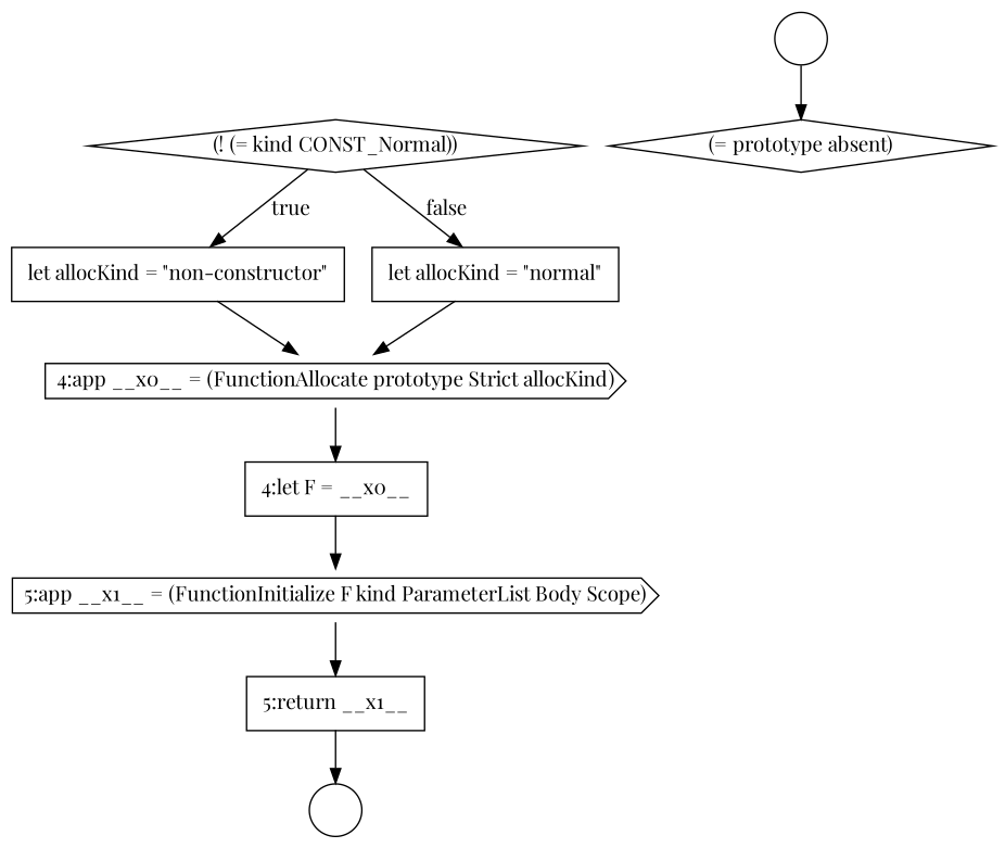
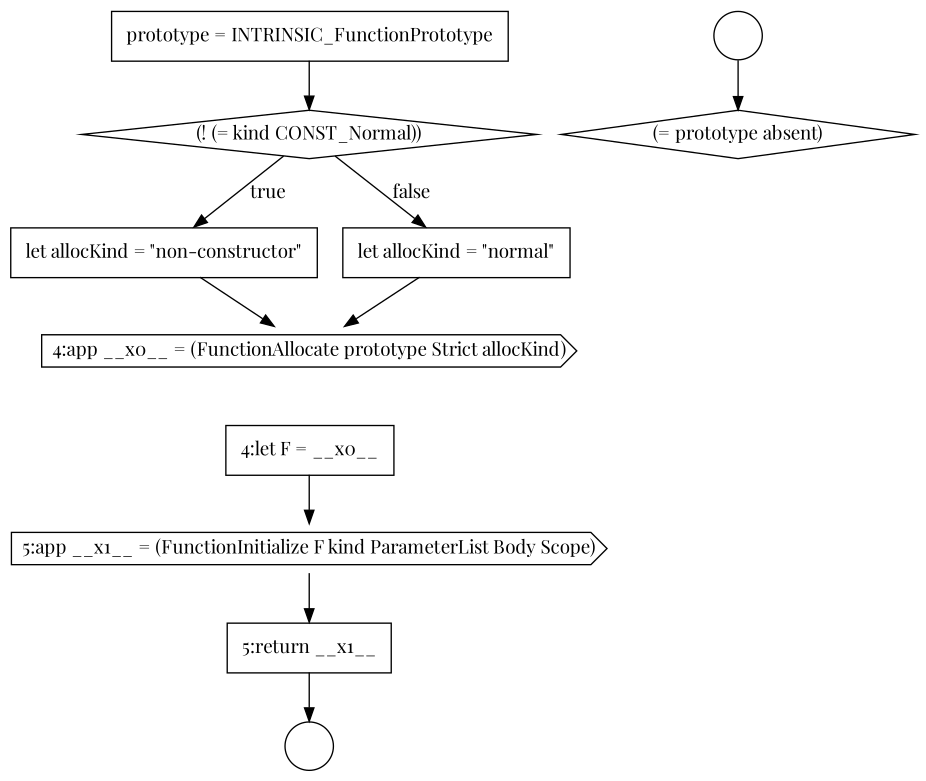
  digraph {
    fontname="Playfair Display"
    node [color=black fillcolor=white fontname="Playfair Display" shape=none style=filled]
    edge [color=black fontname="Playfair Display"]
+   n1 [label=<<font color="black">     <table border="0" cellborder="1" cellspacing="0" cellpadding="10">       <tr><td align="left">prototype = INTRINSIC_FunctionPrototype</td></tr>     </table>   </font>> margin=0]
    n2 [label=<<font color="black">(! (= kind CONST_Normal))</font>> shape=diamond]
    n3 [label=<<font color="black">     <table border="0" cellborder="1" cellspacing="0" cellpadding="10">       <tr><td align="left">let allocKind = &quot;non-constructor&quot;</td></tr>     </table>   </font>> margin=0]
    n4 [label=<<font color="black">     <table border="0" cellborder="1" cellspacing="0" cellpadding="10">       <tr><td align="left">let allocKind = &quot;normal&quot;</td></tr>     </table>   </font>> margin=0]
    n5 [label=<<font color="black">(= prototype absent)</font>> shape=diamond]
    n6 [label=<<font color="black">4:app __x0__ = (FunctionAllocate prototype Strict allocKind)</font>> shape=cds]
    n7 [label=<<font color="black">     <table border="0" cellborder="1" cellspacing="0" cellpadding="10">       <tr><td align="left">4:let F = __x0__</td></tr>     </table>   </font>> margin=0]
    n8 [label=" " shape=circle]
    n9 [label=<<font color="black">     <table border="0" cellborder="1" cellspacing="0" cellpadding="10">       <tr><td align="left">5:return __x1__</td></tr>     </table>   </font>> margin=0]
    n10 [label=" " shape=circle]
    n11 [label=<<font color="black">5:app __x1__ = (FunctionInitialize F kind ParameterList Body Scope)</font>> shape=cds]
+   n1 -> n2
    n2 -> n3 [label=<<font color="black">true</font>>]
    n2 -> n4 [label=<<font color="black">false</font>>]
    n3 -> n6
    n4 -> n6
-   n6 -> n7
    n7 -> n11
    n8 -> n5
    n9 -> n10
    n11 -> n9
  }
